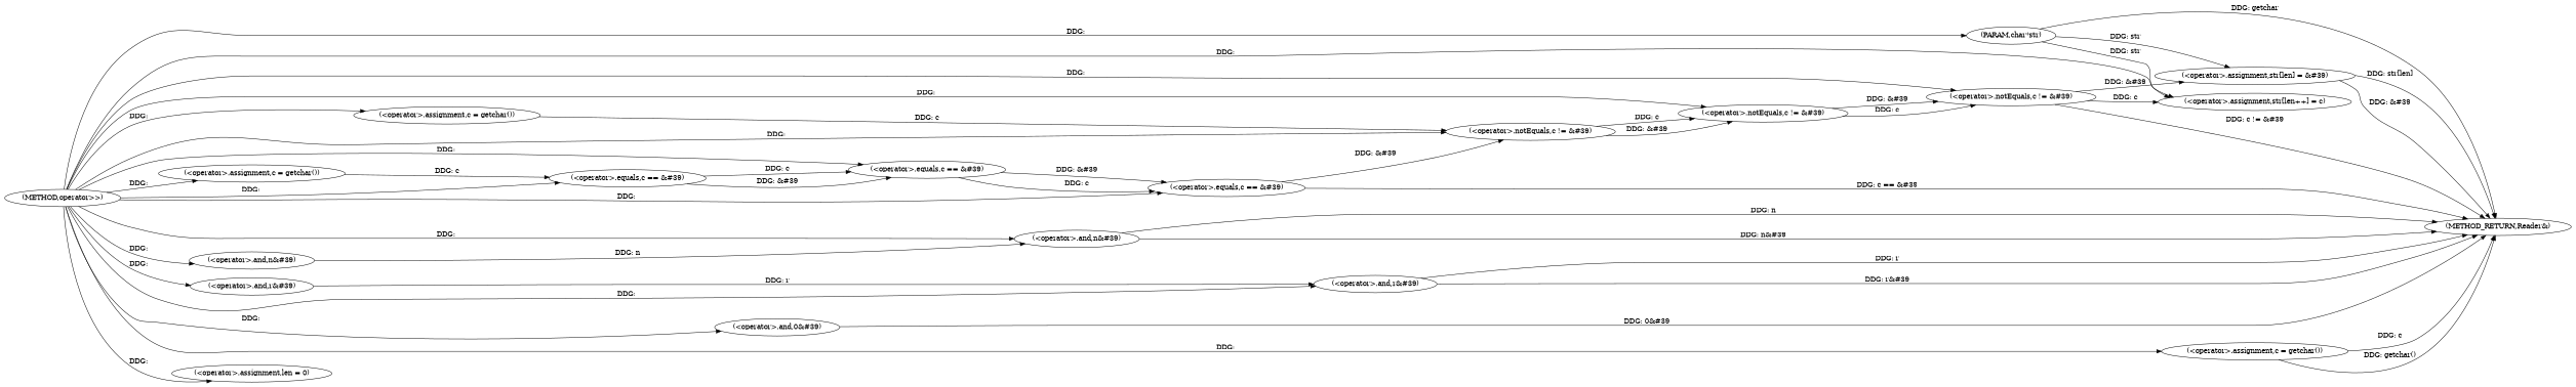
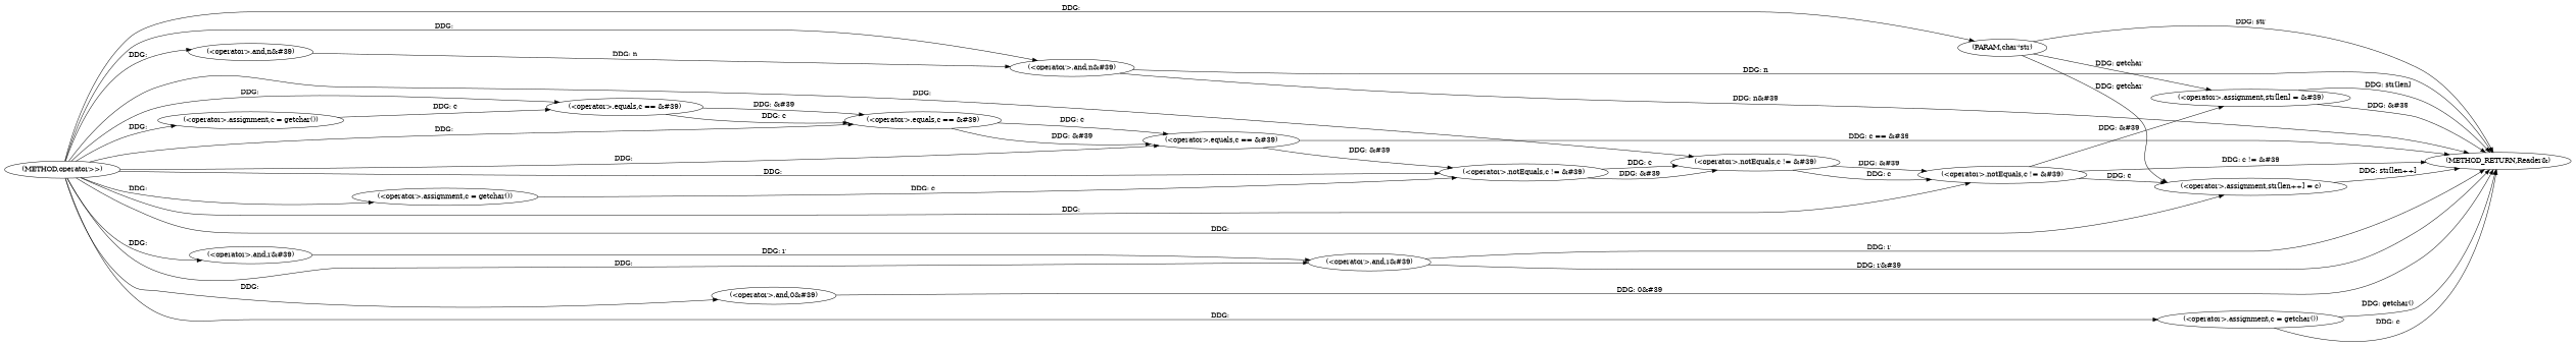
  digraph {
    rankdir=LR
    n1 [label="(METHOD,operator>>)"]
    n2 [label="(PARAM,char*str)"]
-   n3 [label="(<operator>.assignment,len = 0)"]
    n4 [label="(<operator>.assignment,c = getchar())"]
    n5 [label="(<operator>.equals,c == &#39)"]
    n6 [label="(<operator>.and,n&#39)"]
    n7 [label="(<operator>.equals,c == &#39)"]
    n8 [label="(<operator>.equals,c == &#39)"]
    n9 [label="(<operator>.and,r&#39)"]
    n10 [label="(<operator>.assignment,c = getchar())"]
    n11 [label="(<operator>.notEquals,c != &#39)"]
    n12 [label="(<operator>.and,n&#39)"]
    n13 [label="(<operator>.notEquals,c != &#39)"]
    n14 [label="(<operator>.notEquals,c != &#39)"]
    n15 [label="(<operator>.and,r&#39)"]
    n16 [label="(<operator>.and,0&#39)"]
    n17 [label="(<operator>.assignment,str[len++] = c)"]
    n18 [label="(<operator>.assignment,c = getchar())"]
    n19 [label="(METHOD_RETURN,Reader&)"]
    n20 [label="(<operator>.assignment,str[len] = &#39)"]
    n1 -> n2 [label="DDG: "]
-   n1 -> n3 [label="DDG: "]
    n1 -> n4 [label="DDG: "]
    n1 -> n5 [label="DDG: "]
    n1 -> n6 [label="DDG: "]
    n1 -> n7 [label="DDG: "]
    n1 -> n8 [label="DDG: "]
    n1 -> n9 [label="DDG: "]
    n1 -> n10 [label="DDG: "]
    n1 -> n11 [label="DDG: "]
    n1 -> n12 [label="DDG: "]
    n1 -> n13 [label="DDG: "]
    n1 -> n14 [label="DDG: "]
    n1 -> n15 [label="DDG: "]
    n1 -> n16 [label="DDG: "]
    n1 -> n17 [label="DDG: "]
    n1 -> n18 [label="DDG: "]
-   n2 -> n17 [label="DDG: str"]
-   n2 -> n19 [label="DDG: getchar"]
-   n2 -> n20 [label="DDG: str"]
+   n2 -> n17 [label="DDG: getchar"]
+   n2 -> n19 [label="DDG: str"]
+   n2 -> n20 [label="DDG: getchar"]
    n4 -> n5 [label="DDG: c"]
    n5 -> n7 [label="DDG: c"]
    n5 -> n7 [label="DDG: &#39"]
    n6 -> n12 [label="DDG: n"]
    n7 -> n8 [label="DDG: c"]
    n7 -> n8 [label="DDG: &#39"]
    n8 -> n11 [label="DDG: &#39"]
    n8 -> n19 [label="DDG: c == &#39"]
    n9 -> n15 [label="DDG: r"]
    n10 -> n11 [label="DDG: c"]
    n11 -> n13 [label="DDG: c"]
    n11 -> n13 [label="DDG: &#39"]
    n12 -> n19 [label="DDG: n"]
    n12 -> n19 [label="DDG: n&#39"]
    n13 -> n14 [label="DDG: c"]
    n13 -> n14 [label="DDG: &#39"]
    n14 -> n17 [label="DDG: c"]
    n14 -> n19 [label="DDG: c != &#39"]
    n14 -> n20 [label="DDG: &#39"]
    n15 -> n19 [label="DDG: r"]
    n15 -> n19 [label="DDG: r&#39"]
    n16 -> n19 [label="DDG: 0&#39"]
+   n17 -> n19 [label="DDG: str[len++]"]
    n18 -> n19 [label="DDG: c"]
    n18 -> n19 [label="DDG: getchar()"]
    n20 -> n19 [label="DDG: str[len]"]
    n20 -> n19 [label="DDG: &#39"]
  }
